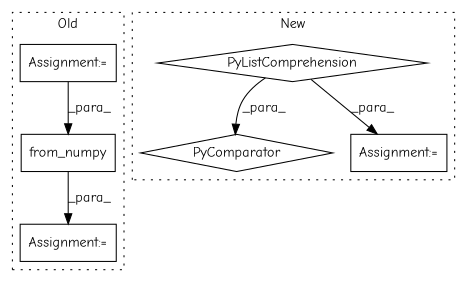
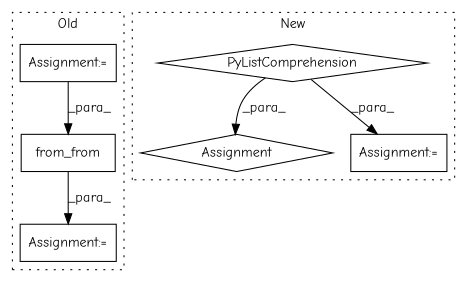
  digraph {
    fontname="Comic Neue"
    node [a=7 fontname="Comic Neue" l=1 shape=box]
    edge [fontname="Comic Neue"]
-   n1 [a=32 l="11,1" label=from_numpy s="2722,2741"]
+   n1 [a=32 l="11,1" label=from_from s="2722,2741"]
    n2 [label="Assignment:=" s=2715]
    n3 [label="Assignment:=" s=2424]
    n4 [a=109 l=269 label=PyListComprehension s=3996 shape=diamond]
-   n5 [a=113 l=24 label=PyComparator s=4134 shape=diamond]
+   n5 [a=113 l=24 label=Assignment s=4134 shape=diamond]
    n6 [l=23 label="Assignment:=" s=3973]
    subgraph cluster_1 {
      label=Old
      style=dotted
      n1
      n2
      n3
    }
    subgraph cluster_2 {
      label=New
      style=dotted
      n4
      n5
      n6
    }
    n1 -> n2 [label=_para_]
    n3 -> n1 [label=_para_]
    n4 -> n5 [label=_para_]
    n4 -> n6 [label=_para_]
  }
